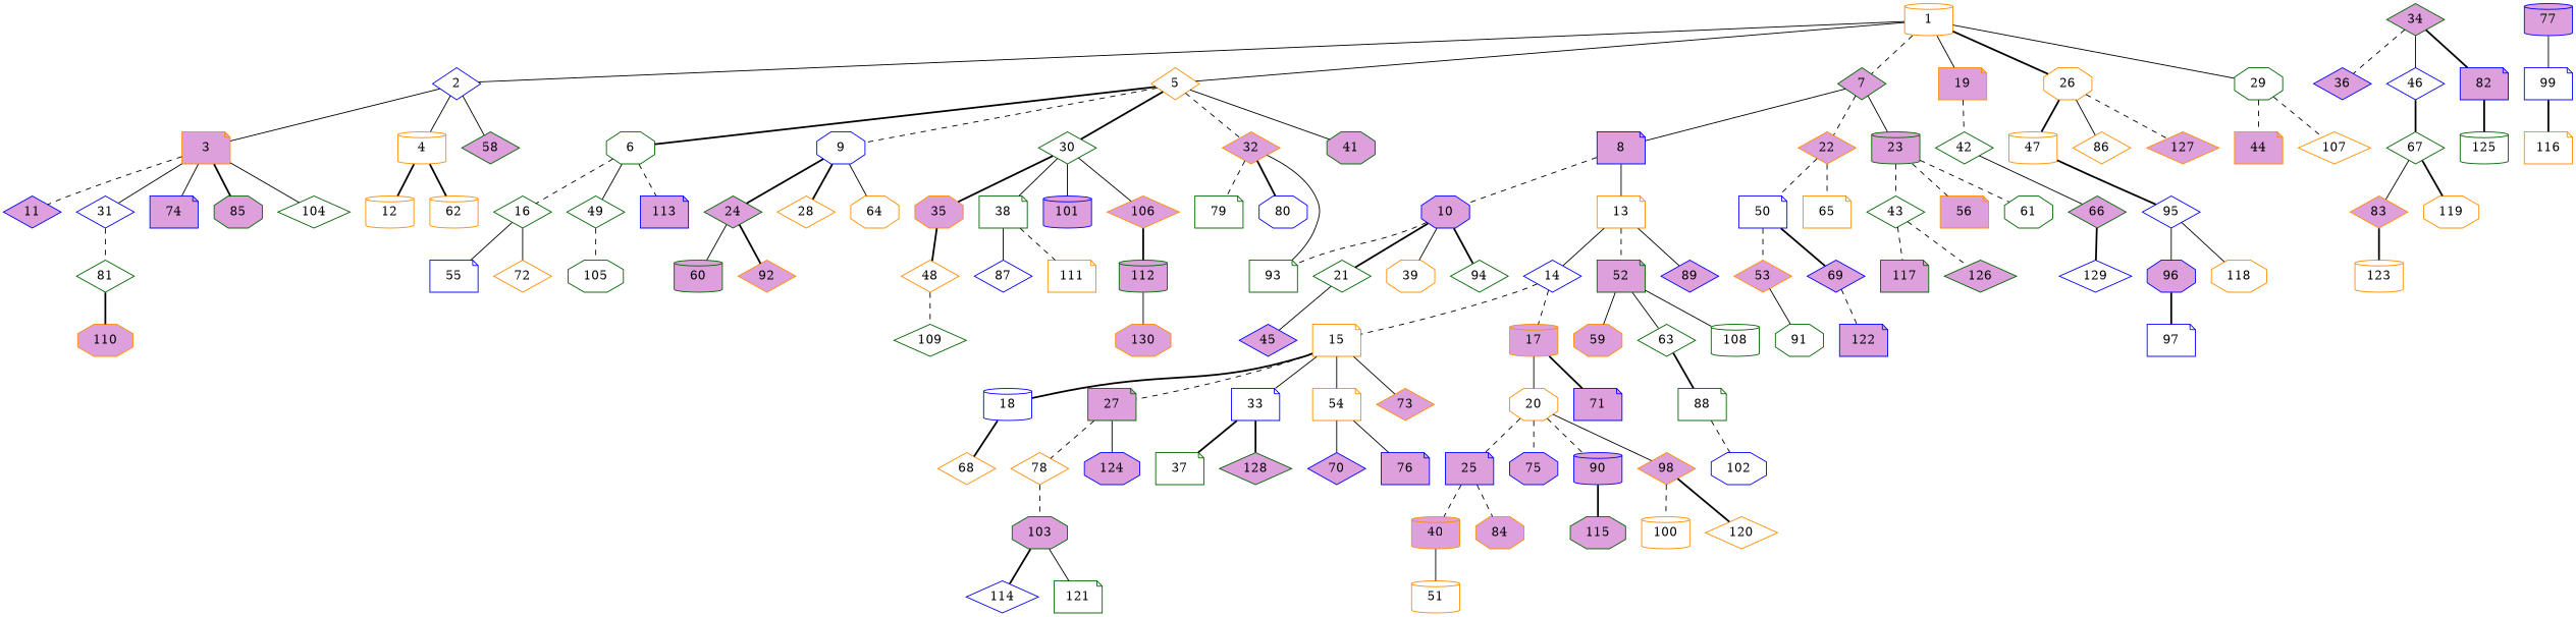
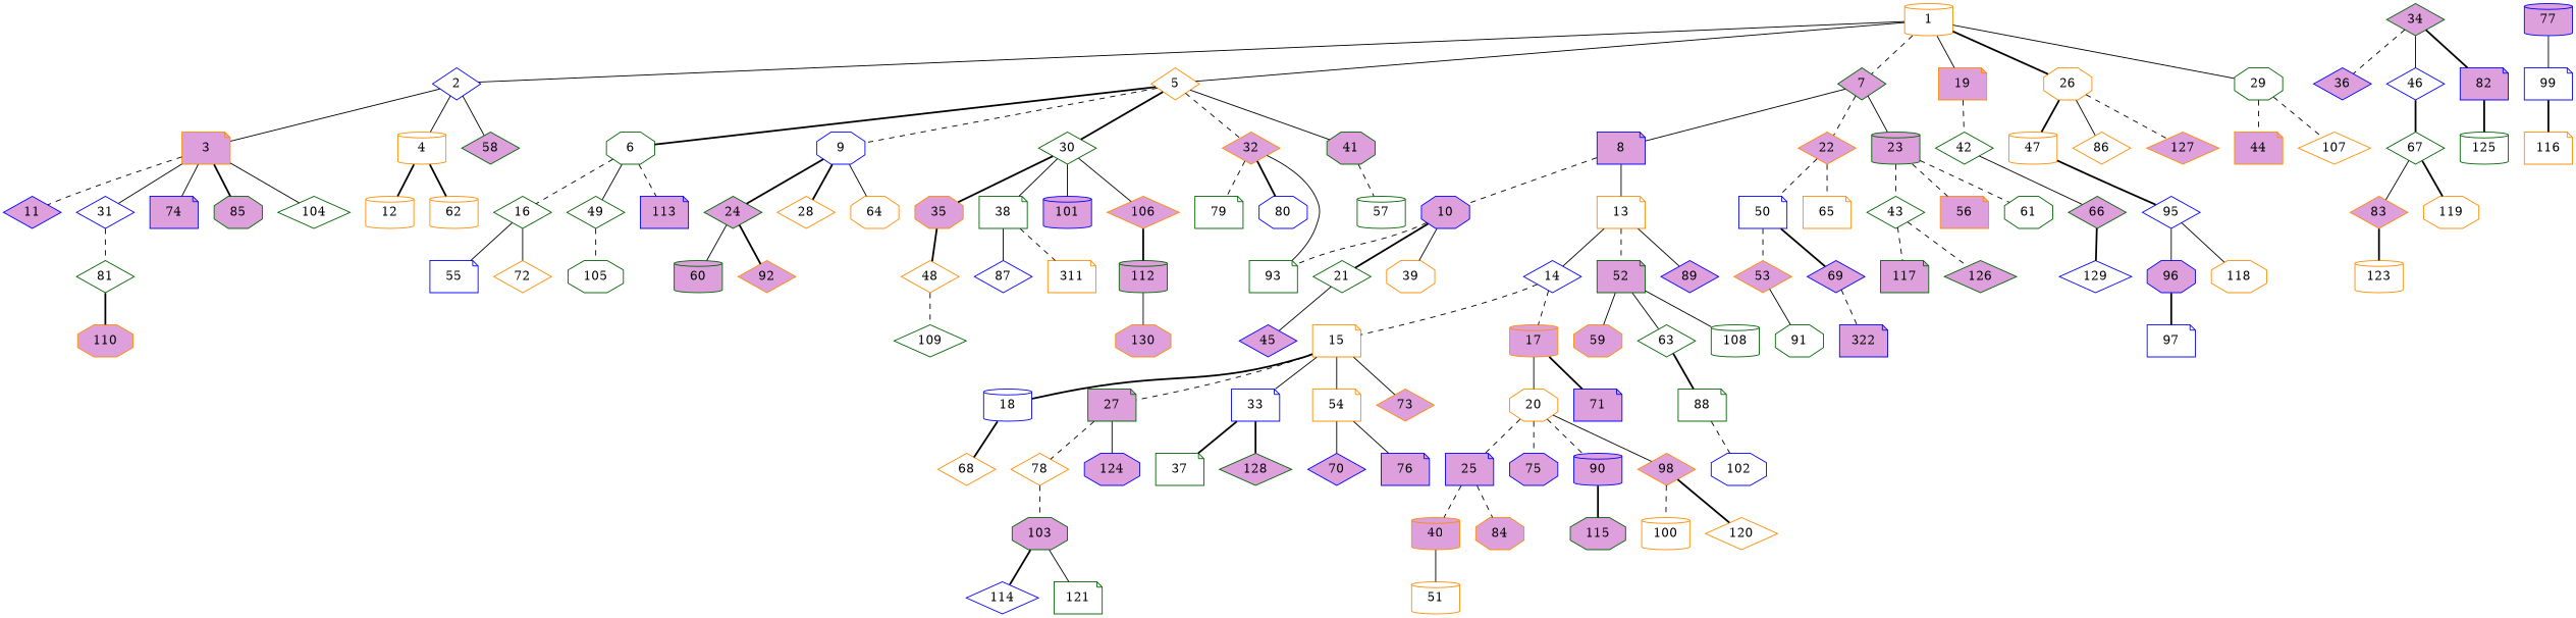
  graph {
    node [color=darkorange fillcolor=white shape=diamond style=filled]
    edge [style=solid]
    1 [shape=cylinder]
    2 [color=blue]
    5
    7 [color=darkgreen fillcolor=plum]
    19 [fillcolor=plum shape=note]
    26 [shape=octagon]
    29 [color=darkgreen shape=octagon]
    3 [fillcolor=plum shape=note]
    4 [shape=cylinder]
    58 [color=darkgreen fillcolor=plum]
    6 [color=darkgreen shape=octagon]
    9 [color=blue shape=octagon]
    30 [color=darkgreen]
    32 [fillcolor=plum]
    41 [color=darkgreen fillcolor=plum shape=octagon]
    8 [color=blue fillcolor=plum shape=note]
    22 [fillcolor=plum]
    23 [color=darkgreen fillcolor=plum shape=cylinder]
    42 [color=darkgreen]
    47 [shape=cylinder]
    86
    127 [fillcolor=plum]
    44 [fillcolor=plum shape=note]
    107
    11 [color=blue fillcolor=plum]
    31 [color=blue]
    74 [color=blue fillcolor=plum shape=note]
    85 [color=darkgreen fillcolor=plum shape=octagon]
    104 [color=darkgreen]
    12 [shape=cylinder]
    62 [shape=cylinder]
    81 [color=darkgreen]
    16 [color=darkgreen]
    49 [color=darkgreen]
    113 [color=blue fillcolor=plum shape=note]
    24 [color=darkgreen fillcolor=plum]
    28
    64 [shape=octagon]
    35 [fillcolor=plum shape=octagon]
    38 [color=darkgreen shape=note]
    101 [color=blue fillcolor=plum shape=cylinder]
    106 [fillcolor=plum]
    79 [color=darkgreen shape=note]
    80 [color=blue shape=octagon]
    93 [color=darkgreen shape=note]
+   57 [color=darkgreen shape=cylinder]
    55 [color=blue shape=note]
    72
    105 [color=darkgreen shape=octagon]
    10 [color=blue fillcolor=plum shape=octagon]
    13 [shape=note]
    50 [color=blue shape=note]
    65 [shape=note]
    43 [color=darkgreen]
    56 [fillcolor=plum shape=note]
    61 [color=darkgreen shape=octagon]
    21 [color=darkgreen]
    39 [shape=octagon]
-   94 [color=darkgreen]
    14 [color=blue]
    52 [color=darkgreen fillcolor=plum shape=note]
    89 [color=blue fillcolor=plum]
    60 [color=darkgreen fillcolor=plum shape=cylinder]
    92 [fillcolor=plum]
    45 [color=blue fillcolor=plum]
    34 [color=darkgreen fillcolor=plum]
    36 [color=blue fillcolor=plum]
    46 [color=blue]
    82 [color=blue fillcolor=plum shape=note]
    15 [shape=note]
    17 [fillcolor=plum shape=cylinder]
    59 [fillcolor=plum shape=octagon]
    63 [color=darkgreen]
    108 [color=darkgreen shape=cylinder]
    18 [color=blue shape=cylinder]
    27 [color=darkgreen fillcolor=plum shape=note]
    33 [color=blue shape=note]
    54 [shape=note]
    73 [fillcolor=plum]
    20 [shape=octagon]
    71 [color=blue fillcolor=plum shape=note]
    68
    78
    124 [color=blue fillcolor=plum shape=octagon]
    37 [color=darkgreen shape=note]
    128 [color=darkgreen fillcolor=plum]
    70 [color=blue fillcolor=plum]
    76 [color=blue fillcolor=plum shape=note]
    25 [color=blue fillcolor=plum shape=note]
    75 [color=blue fillcolor=plum shape=octagon]
    90 [color=blue fillcolor=plum shape=cylinder]
    98 [fillcolor=plum]
    66 [color=darkgreen fillcolor=plum]
    40 [fillcolor=plum shape=cylinder]
    84 [fillcolor=plum shape=octagon]
    115 [color=darkgreen fillcolor=plum shape=octagon]
    100 [shape=cylinder]
    120
    53 [fillcolor=plum]
    69 [color=blue fillcolor=plum]
    117 [color=darkgreen fillcolor=plum shape=note]
    126 [color=darkgreen fillcolor=plum]
    51 [shape=cylinder]
    95 [color=blue]
    103 [color=darkgreen fillcolor=plum shape=octagon]
    48
    87 [color=blue]
-   111 [shape=note]
+   111 [shape=note label=311]
    112 [color=darkgreen fillcolor=plum shape=cylinder]
    110 [fillcolor=plum shape=octagon]
    67 [color=darkgreen]
    125 [color=darkgreen shape=cylinder]
    109 [color=darkgreen]
    129 [color=blue]
    83 [fillcolor=plum]
    119 [shape=octagon]
    96 [color=blue fillcolor=plum shape=octagon]
    118 [shape=octagon]
    91 [color=darkgreen shape=octagon]
-   122 [color=blue fillcolor=plum shape=note]
+   122 [color=blue fillcolor=plum shape=note label=322]
    88 [color=darkgreen shape=note]
    102 [color=blue shape=octagon]
    123 [shape=cylinder]
    77 [color=blue fillcolor=plum shape=cylinder]
    99 [color=blue shape=note]
    116 [shape=note]
    114 [color=blue]
    121 [color=darkgreen shape=note]
    97 [color=blue shape=note]
    130 [fillcolor=plum shape=octagon]
    1 -- 2
    1 -- 5
    1 -- 7 [style=dashed]
    1 -- 19
    1 -- 26 [style=bold]
    1 -- 29
    2 -- 3
    2 -- 4
    2 -- 58
    5 -- 6 [style=bold]
    5 -- 9 [style=dashed]
    5 -- 30 [style=bold]
    5 -- 32 [style=dashed]
    5 -- 41
    7 -- 8
    7 -- 22 [style=dashed]
    7 -- 23
    19 -- 42 [style=dashed]
    26 -- 47 [style=bold]
    26 -- 86
    26 -- 127 [style=dashed]
    29 -- 44 [style=dashed]
    29 -- 107 [style=dashed]
    3 -- 11 [style=dashed]
    3 -- 31
    3 -- 74
    3 -- 85 [style=bold]
    3 -- 104
    4 -- 12 [style=bold]
    4 -- 62 [style=bold]
    6 -- 16 [style=dashed]
    6 -- 49
    6 -- 113 [style=dashed]
    9 -- 24 [style=bold]
    9 -- 28 [style=bold]
    9 -- 64
    30 -- 35 [style=bold]
    30 -- 38
    30 -- 101
    30 -- 106
    32 -- 79 [style=dashed]
    32 -- 80 [style=bold]
    32 -- 93
+   41 -- 57 [style=dashed]
    8 -- 10 [style=dashed]
    8 -- 13
    22 -- 50 [style=dashed]
    22 -- 65 [style=dashed]
    23 -- 43 [style=dashed]
    23 -- 56 [style=dashed]
    23 -- 61 [style=dashed]
    42 -- 66
    47 -- 95 [style=bold]
    31 -- 81 [style=dashed]
    81 -- 110 [style=bold]
    16 -- 55
    16 -- 72
    49 -- 105 [style=dashed]
    24 -- 60
    24 -- 92 [style=bold]
    35 -- 48 [style=bold]
    38 -- 87
    38 -- 111 [style=dashed]
    106 -- 112 [style=bold]
    10 -- 93 [style=dashed]
    10 -- 21 [style=bold]
    10 -- 39
-   10 -- 94 [style=bold]
    13 -- 14
    13 -- 52 [style=dashed]
    13 -- 89
    50 -- 53 [style=dashed]
    50 -- 69 [style=bold]
    43 -- 117 [style=dashed]
    43 -- 126 [style=dashed]
    21 -- 45
    14 -- 15 [style=dashed]
    14 -- 17 [style=dashed]
    52 -- 59
    52 -- 63
    52 -- 108
    34 -- 36 [style=dashed]
    34 -- 46
    34 -- 82 [style=bold]
    46 -- 67 [style=bold]
    82 -- 125 [style=bold]
    15 -- 18 [style=bold]
    15 -- 27 [style=dashed]
    15 -- 33
    15 -- 54
    15 -- 73
    17 -- 20
    17 -- 71 [style=bold]
    63 -- 88 [style=bold]
    18 -- 68 [style=bold]
    27 -- 78 [style=dashed]
    27 -- 124
    33 -- 37 [style=bold]
    33 -- 128 [style=bold]
    54 -- 70
    54 -- 76
    20 -- 25 [style=dashed]
    20 -- 75 [style=dashed]
    20 -- 90 [style=dashed]
    20 -- 98
    78 -- 103 [style=dashed]
    25 -- 40 [style=dashed]
    25 -- 84 [style=dashed]
    90 -- 115 [style=bold]
    98 -- 100 [style=dashed]
    98 -- 120 [style=bold]
    66 -- 129 [style=bold]
    40 -- 51
    53 -- 91
    69 -- 122 [style=dashed]
    95 -- 96
    95 -- 118
    103 -- 114 [style=bold]
    103 -- 121
    48 -- 109 [style=dashed]
    112 -- 130
    67 -- 83
    67 -- 119 [style=bold]
    83 -- 123 [style=bold]
    96 -- 97 [style=bold]
    88 -- 102 [style=dashed]
    77 -- 99
    99 -- 116 [style=bold]
  }
